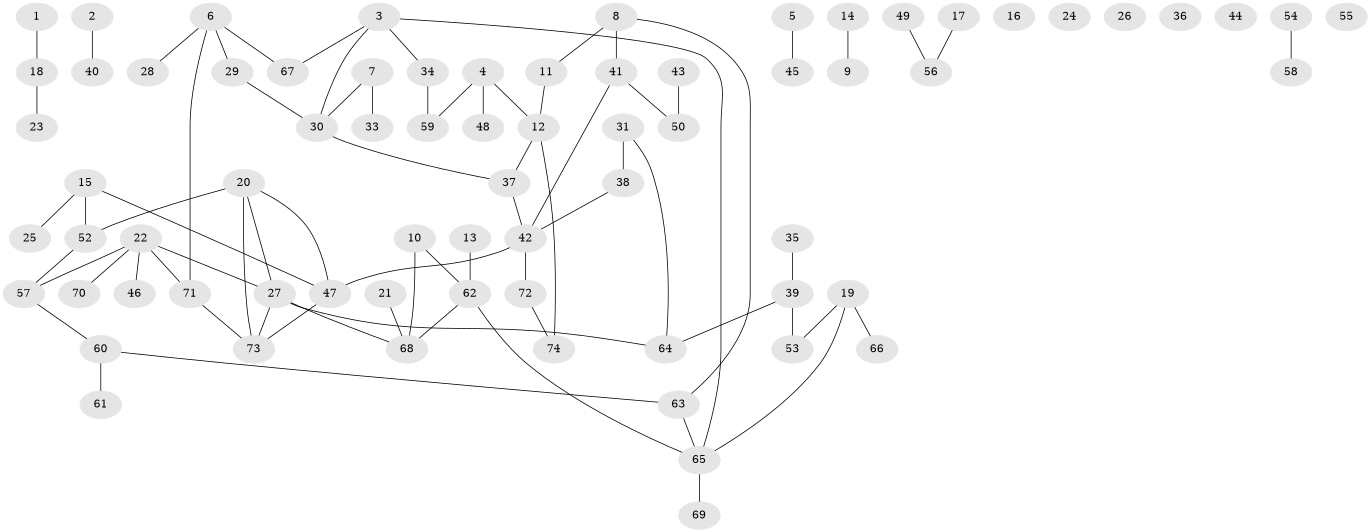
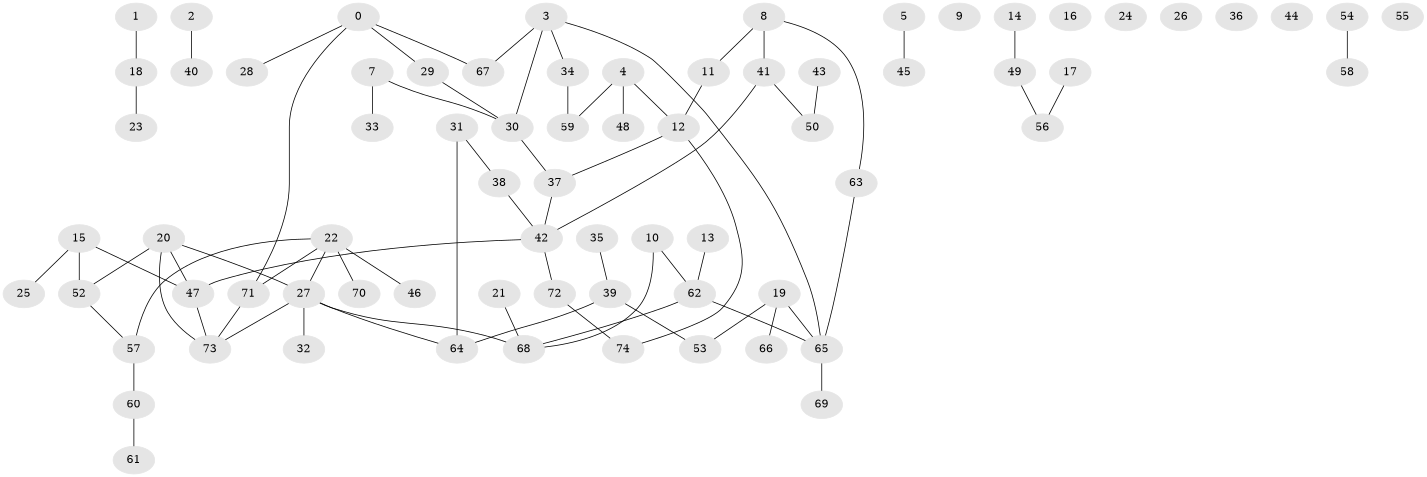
  graph {
    node [color=gray90 style=filled]
    1
    18
    23
    2
    40
    3
    30
    34
    65
    67
    37
    59
    42
    69
    4
    12
    48
    74
    5
    45
-   6
+   6 [label=0]
    28
    29
    71
    73
    7
    33
    8
    11
    41
    63
    50
    9
    10
    62
    68
    13
    14
    49
    56
    15
    25
    47
    52
    57
    16
    17
    19
    53
    66
    20
    27
+   32
    64
    21
    22
    46
    70
    60
    24
    26
    31
    38
    35
    39
    36
    72
    43
    44
    54
    58
    55
    61
    1 -- 18
    18 -- 23
    2 -- 40
    3 -- 30
    3 -- 34
    3 -- 65
    3 -- 67
    30 -- 37
    34 -- 59
    65 -- 69
    37 -- 42
    42 -- 47
    42 -- 72
    4 -- 59
    4 -- 12
    4 -- 48
    12 -- 37
    12 -- 74
    5 -- 45
    6 -- 67
    6 -- 28
    6 -- 29
    6 -- 71
    29 -- 30
    71 -- 73
    7 -- 30
    7 -- 33
    8 -- 11
    8 -- 41
    8 -- 63
    11 -- 12
    41 -- 42
    41 -- 50
    63 -- 65
    10 -- 62
    10 -- 68
    62 -- 65
    62 -- 68
    13 -- 62
-   14 -- 9
+   14 -- 49
    49 -- 56
    15 -- 25
    15 -- 47
    15 -- 52
    47 -- 73
    52 -- 57
    57 -- 60
    17 -- 56
    19 -- 65
    19 -- 53
    19 -- 66
    20 -- 73
    20 -- 47
    20 -- 52
    20 -- 27
    27 -- 73
    27 -- 68
+   27 -- 32
    27 -- 64
    21 -- 68
    22 -- 71
    22 -- 57
    22 -- 27
    22 -- 46
    22 -- 70
-   60 -- 63
    60 -- 61
    31 -- 64
    31 -- 38
    38 -- 42
    35 -- 39
    39 -- 53
    39 -- 64
    72 -- 74
    43 -- 50
    54 -- 58
  }
